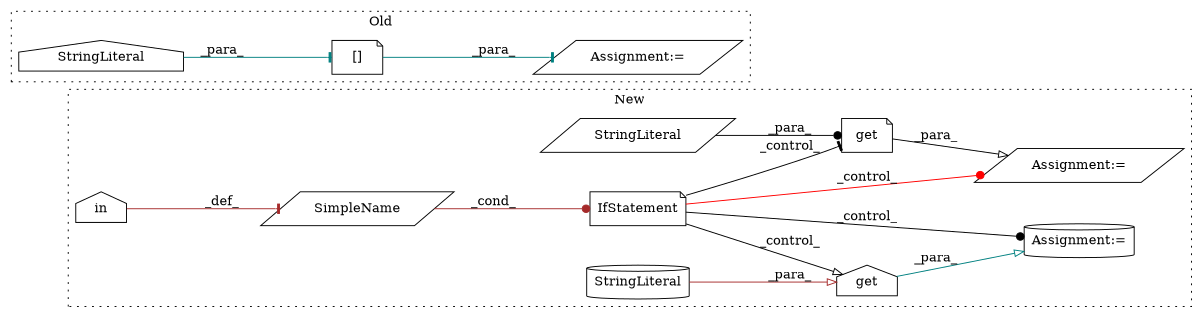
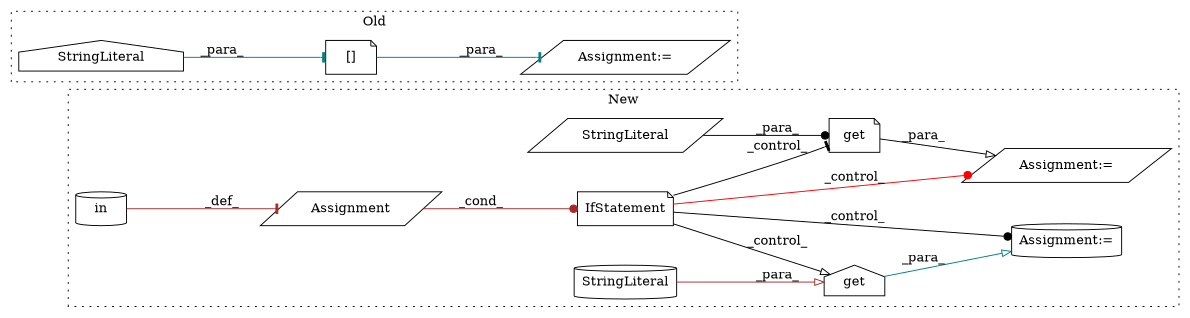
  digraph {
    rankdir=LR
    node [a=45 l=1 shape=parallelogram]
    edge [arrowhead=onormal color=black]
    n1 [a=32 l="4,1" label=get s="10590,10610" shape=note]
    n2 [l=14 label=StringLiteral s=10594]
    n3 [a=7 label="Assignment:=" s=10581]
-   n4 [a=42 label=SimpleName l=""]
+   n4 [a=42 label=Assignment l=""]
    n5 [a=25 l="8,2" label=IfStatement s="10266,10298" shape=note]
-   n6 [a=105 l=24 label=in s=10274 shape=house]
+   n6 [a=105 l=24 label=in s=10274 shape=cylinder]
    n7 [a=32 l="4,1" label=get s="10508,10523" shape=house]
    n8 [l=8 label=StringLiteral s=10512 shape=cylinder]
    n9 [a=7 label="Assignment:=" s=10499 shape=cylinder]
    n10 [a=2 l="25,1" label="[]" s="9259,9298" shape=note]
    n11 [l=14 label=StringLiteral s=9284 shape=house]
    n12 [a=7 label="Assignment:=" s=9258]
    subgraph cluster_1 {
      label=New
      style=dotted
      n1
      n2
      n3
      n4
      n5
      n6
      n7
      n8
      n9
    }
    subgraph cluster_2 {
      label=Old
      style=dotted
      n10
      n11
      n12
    }
    n1 -> n3 [label=_para_]
    n2 -> n1 [arrowhead=dot label=_para_]
    n4 -> n5 [arrowhead=dot color=brown label=_cond_]
    n5 -> n1 [arrowhead=tee label=_control_]
    n5 -> n3 [arrowhead=dot color=red label=_control_]
    n5 -> n7 [label=_control_]
    n5 -> n9 [arrowhead=dot label=_control_]
    n6 -> n4 [arrowhead=tee color=brown label=_def_]
    n7 -> n9 [color=teal label=_para_]
    n8 -> n7 [color=brown label=_para_]
    n10 -> n12 [arrowhead=tee color=teal label=_para_]
    n11 -> n10 [arrowhead=tee color=teal label=_para_]
  }
